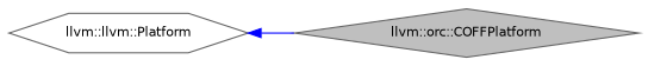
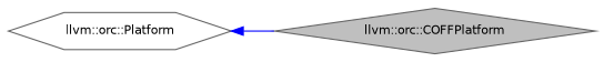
  digraph {
    rankdir=LR
    node [color=gray40 fontname=Helvetica fontsize=10]
    n1 [fillcolor=grey75 fontcolor=black height=0.2 label="llvm::orc::COFFPlatform" shape=diamond style=filled width=0.4]
-   n2 [height=0.2 label="llvm::llvm::Platform" shape=hexagon width=0.4]
+   n2 [height=0.2 label="llvm::orc::Platform" shape=hexagon width=0.4]
    n2 -> n1 [color=blue dir=back fontname=Helvetica fontsize=10 labelfontname=Helvetica labelfontsize=10 style=solid]
  }
